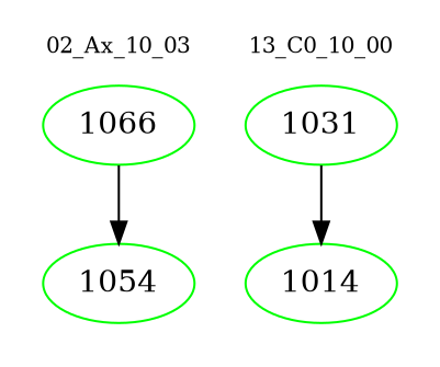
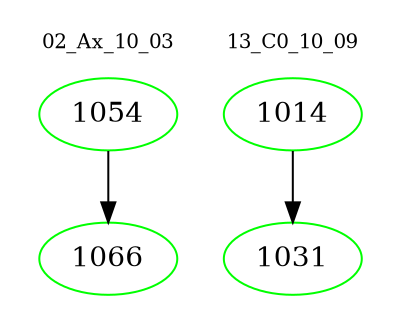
  digraph {
    node [color=green]
    edge [color=black]
    n1 [label=1066]
    n2 [label=1054]
    n3 [label=1031]
    n4 [label=1014]
    subgraph cluster_1 {
      color=white
      fontsize=10
      label="02_Ax_10_03"
      n1
      n2
    }
    subgraph cluster_2 {
      color=white
      fontsize=10
-     label="13_C0_10_00"
+     label="13_C0_10_09"
      n3
      n4
    }
-   n1 -> n2
-   n3 -> n4
+   n2 -> n1
+   n4 -> n3
  }
